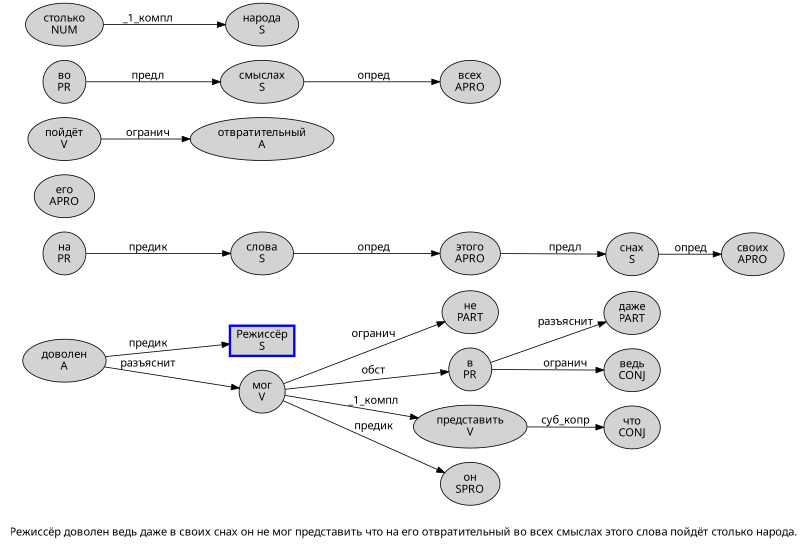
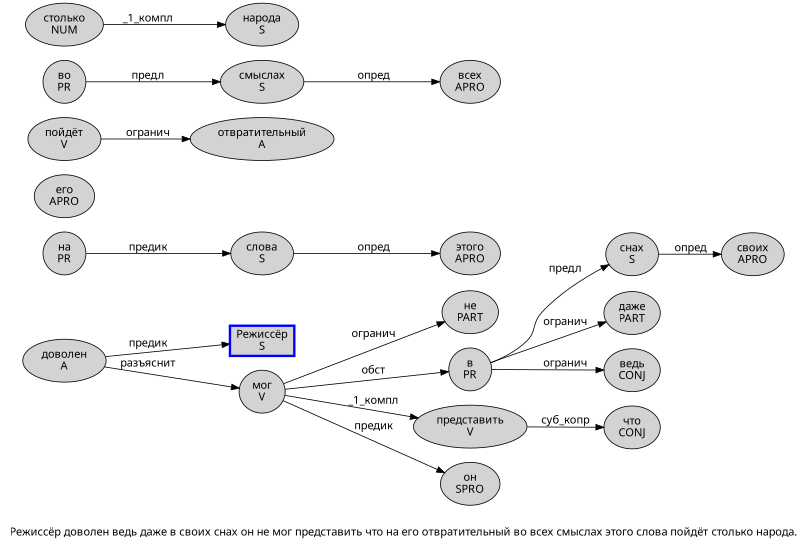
  digraph {
    fontname="Noto Sans"
    label="Режиссёр доволен ведь даже в своих снах он не мог представить что на его отвратительный во всех смыслах этого слова пойдёт столько народа."
    rankdir=LR
    node [fillcolor=lightgray fontname="Noto Sans" penwidth=1 shape=ellipse style=filled]
    edge [fontname="Noto Sans"]
    n1 [color=blue label="Режиссёр\nS" penwidth=3 shape=box]
    n2 [label="доволен\nA"]
    n3 [label="мог\nV"]
    n4 [label="в\nPR"]
    n5 [label="он\nSPRO"]
    n6 [label="не\nPART"]
    n7 [label="представить\nV"]
    n8 [label="ведь\nCONJ"]
    n9 [label="даже\nPART"]
    n10 [label="снах\nS"]
    n11 [label="своих\nAPRO"]
    n12 [label="что\nCONJ"]
    n13 [label="на\nPR"]
    n14 [label="слова\nS"]
    n15 [label="его\nAPRO"]
    n16 [label="отвратительный\nA"]
    n17 [label="во\nPR"]
    n18 [label="смыслах\nS"]
    n19 [label="всех\nAPRO"]
    n20 [label="этого\nAPRO"]
    n21 [label="пойдёт\nV"]
    n22 [label="столько\nNUM"]
    n23 [label="народа\nS"]
    n2 -> n1 [label="предик"]
    n2 -> n3 [label="разъяснит"]
    n3 -> n4 [label="обст"]
    n3 -> n5 [label="предик"]
    n3 -> n6 [label="огранич"]
    n3 -> n7 [label="_1_компл"]
    n4 -> n8 [label="огранич"]
-   n4 -> n9 [label="разъяснит"]
-   n20 -> n10 [label="предл"]
+   n4 -> n9 [label="огранич"]
+   n4 -> n10 [label="предл"]
    n7 -> n12 [label="суб_копр"]
    n10 -> n11 [label="опред"]
    n13 -> n14 [label="предик"]
    n14 -> n20 [label="опред"]
    n17 -> n18 [label="предл"]
    n18 -> n19 [label="опред"]
    n21 -> n16 [label="огранич"]
    n22 -> n23 [label="_1_компл"]
  }
